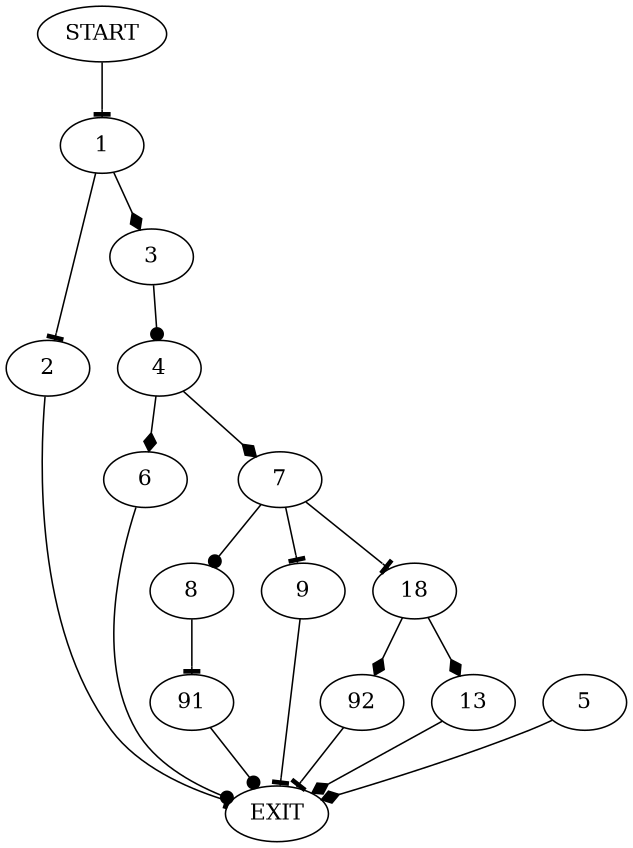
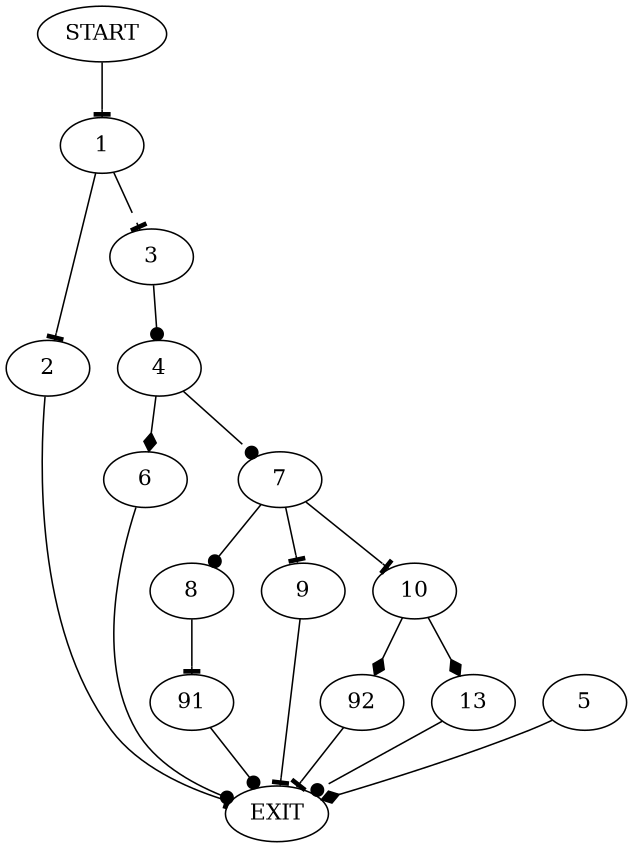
  digraph {
    edge [arrowhead=tee]
    n1 [label=START]
    1
    2
    3
    n5 [label=EXIT]
    4
    6
    7
    5
    8
    9
-   10 [label=18]
+   10
    n13 [label=91]
    n14 [label=92]
    13
    n1 -> 1
    1 -> 2
-   1 -> 3 [arrowhead=diamond]
+   1 -> 3
    2 -> n5
    3 -> 4 [arrowhead=dot]
    4 -> 6 [arrowhead=diamond]
-   4 -> 7 [arrowhead=diamond]
+   4 -> 7 [arrowhead=dot]
    6 -> n5 [arrowhead=dot]
    7 -> 8 [arrowhead=dot]
    7 -> 9
    7 -> 10
    5 -> n5 [arrowhead=diamond]
    8 -> n13
    9 -> n5
    10 -> n14 [arrowhead=diamond]
    10 -> 13 [arrowhead=diamond]
    n13 -> n5 [arrowhead=dot]
    n14 -> n5
-   13 -> n5 [arrowhead=diamond]
+   13 -> n5 [arrowhead=dot]
  }
